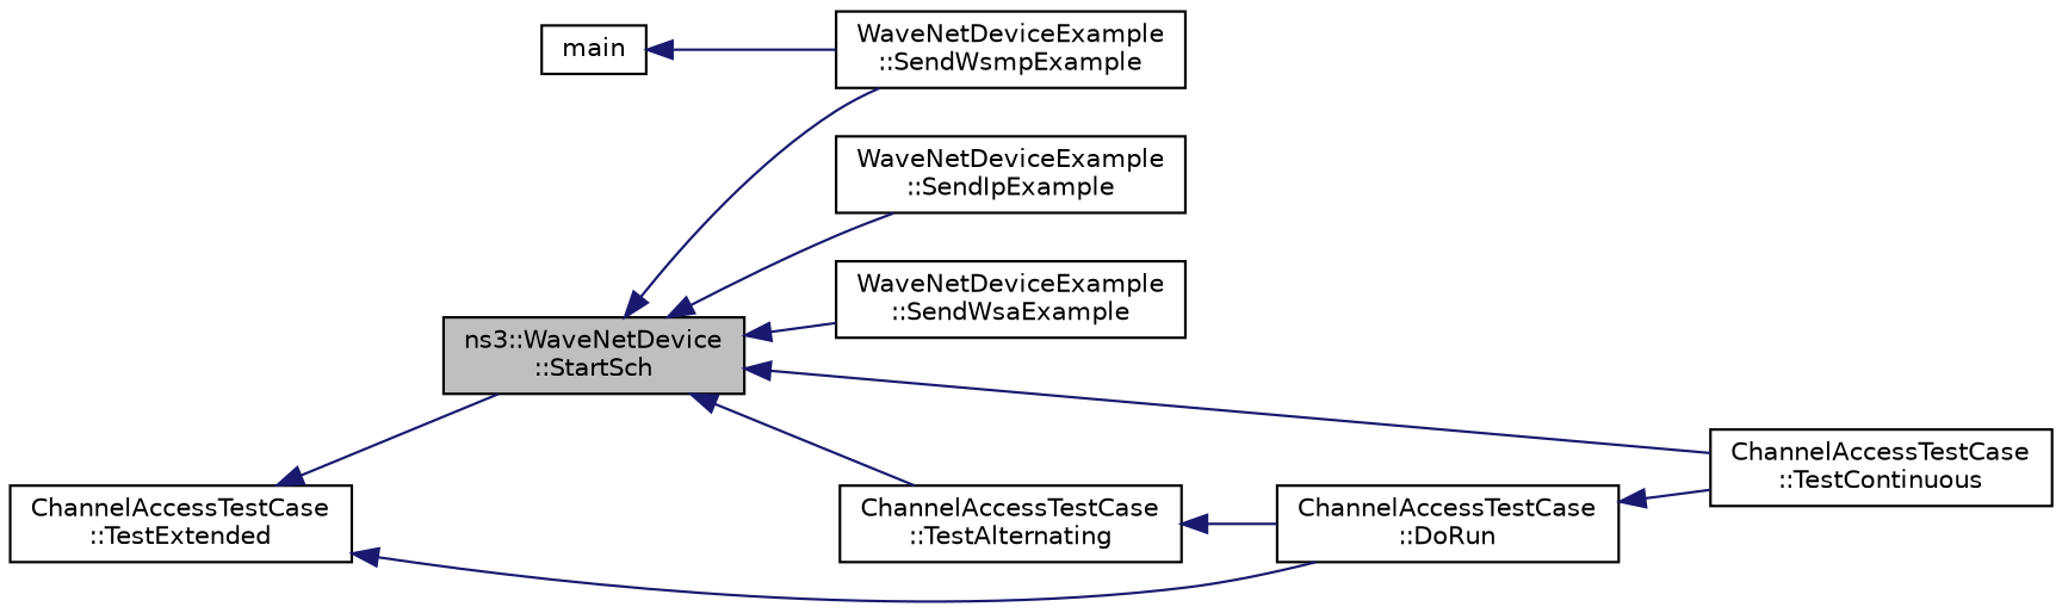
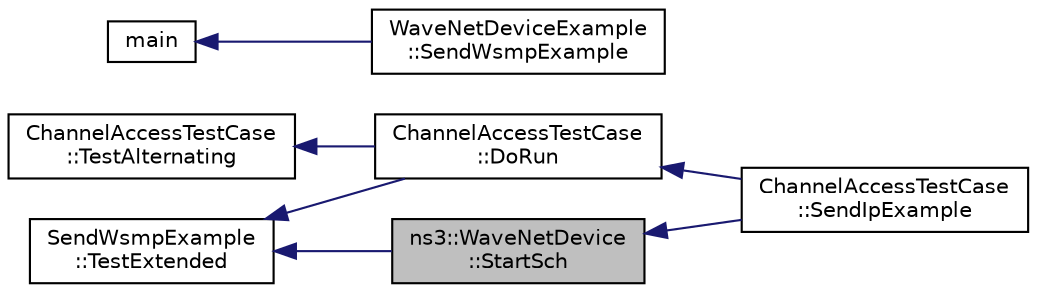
  digraph {
    rankdir=LR
    node [color=black fillcolor=white fontname=Helvetica fontsize=10 shape=record style=filled]
    edge [color=midnightblue dir=back fontname=Helvetica fontsize=10 labelfontname=Helvetica labelfontsize=10 style=solid]
    n1 [fillcolor=grey75 fontcolor=black height=0.2 label="ns3::WaveNetDevice\l::StartSch" width=0.4]
    n2 [height=0.2 label="WaveNetDeviceExample\l::SendWsmpExample" width=0.4]
-   n3 [height=0.2 label="WaveNetDeviceExample\l::SendIpExample" width=0.4]
-   n4 [height=0.2 label="WaveNetDeviceExample\l::SendWsaExample" width=0.4]
-   n5 [height=0.2 label="ChannelAccessTestCase\l::TestContinuous" width=0.4]
+   n5 [height=0.2 label="ChannelAccessTestCase\l::SendIpExample" width=0.4]
    n6 [height=0.2 label="ChannelAccessTestCase\l::TestAlternating" width=0.4]
-   n7 [height=0.2 label="ChannelAccessTestCase\l::TestExtended" width=0.4]
+   n7 [height=0.2 label="SendWsmpExample\l::TestExtended" width=0.4]
    n8 [height=0.2 label="ChannelAccessTestCase\l::DoRun" width=0.4]
    n9 [height=0.2 label=main width=0.4]
-   n1 -> n2
-   n1 -> n3
-   n1 -> n4
    n1 -> n5
-   n1 -> n6
    n6 -> n8
    n7 -> n1
    n7 -> n8
    n8 -> n5
    n9 -> n2
  }
